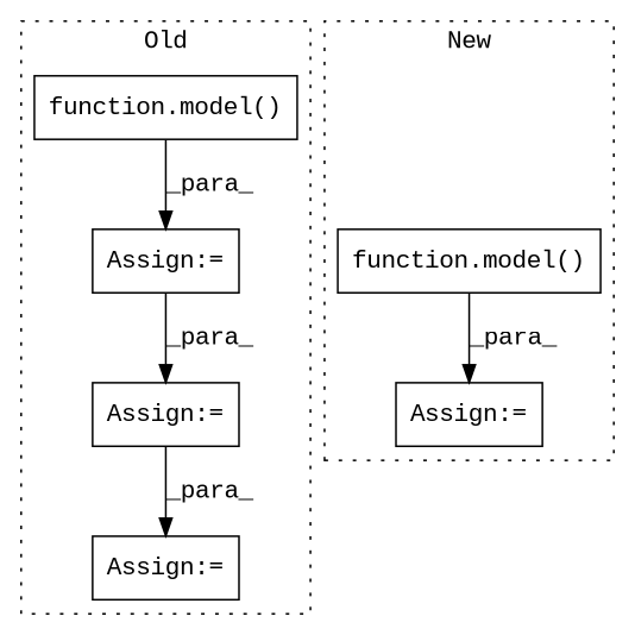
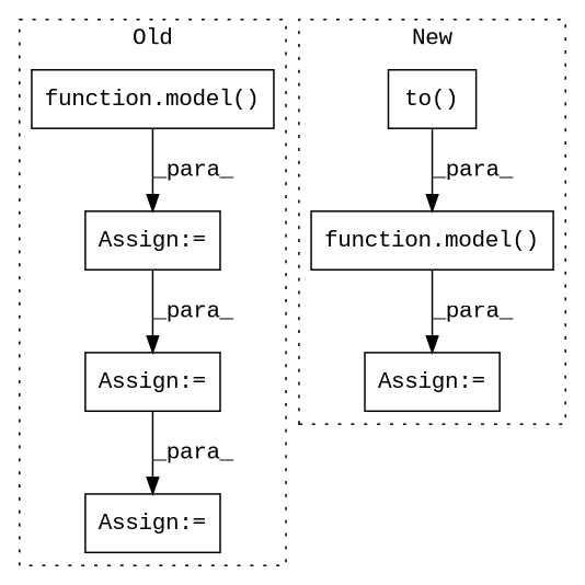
  digraph {
    fontname="Liberation Mono"
    node [a=68 l=4 shape=box fontname="Liberation Mono"]
    edge [fontname="Liberation Mono"]
    n1 [a=75 l="23,14" label="function.model()" s="988,1075"]
    n2 [label="Assign:=" s=1561]
    n3 [l=3 label="Assign:=" s=1424]
    n4 [l=3 label="Assign:=" s=985]
+   n5 [a=75 l="9,1" label="to()" s="947,962"]
    n6 [label="Assign:=" s=1535]
    n7 [a=75 l="23,15" label="function.model()" s="924,1075"]
    subgraph cluster_1 {
      label=Old
      style=dotted
      n1
      n2
      n3
      n4
    }
    subgraph cluster_2 {
      label=New
      style=dotted
+     n5
      n6
      n7
    }
    n1 -> n4 [label=_para_]
    n3 -> n2 [label=_para_]
    n4 -> n3 [label=_para_]
+   n5 -> n7 [label=_para_]
    n7 -> n6 [label=_para_]
  }
